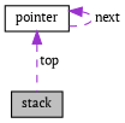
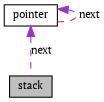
  digraph {
    fontname="PT Serif"
    node [color=black fontname="PT Serif" fontsize=10 shape=record style=filled]
    edge [color=darkorchid3 dir=back fontname="PT Serif" fontsize=10 labelfontname=Helvetica labelfontsize=10 style=dashed]
    n1 [fillcolor=grey75 fontcolor=black height=0.2 label=stack width=0.4]
    n2 [fillcolor=white height=0.2 label=pointer width=0.4]
-   n2 -> n1 [label=" top"]
+   n2 -> n1 [label=" next"]
    n2 -> n2 [label=" next"]
  }
